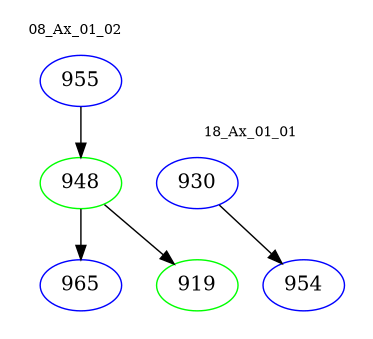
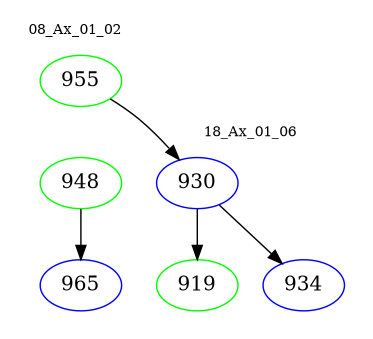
  digraph {
    node [color=blue]
    edge [color=black]
    n1 [label=930]
    n2 [color=green label=919]
-   n3 [label=954]
-   n4 [label=955]
+   n3 [label=934]
+   n4 [color=green label=955]
    n5 [color=green label=948]
    n6 [label=965]
    subgraph cluster_1 {
      color=white
      fontsize=10
-     label="18_Ax_01_01"
+     label="18_Ax_01_06"
      n1
      n2
      n3
    }
    subgraph cluster_2 {
      color=white
      fontsize=10
      label="08_Ax_01_02"
      n4
      n5
      n6
    }
-   n5 -> n2
+   n1 -> n2
    n1 -> n3
-   n4 -> n5
+   n4 -> n1
    n5 -> n6
  }
